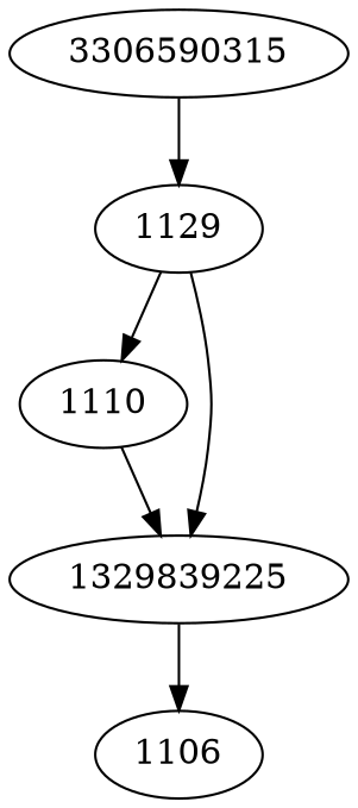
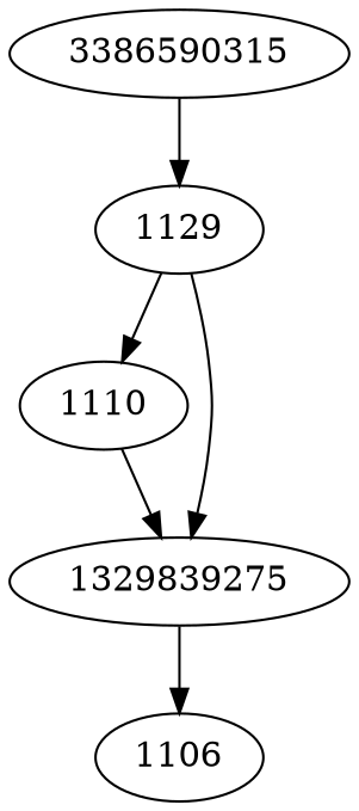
  strict digraph {
    fontname="DejaVu Serif"
    node [fontname="DejaVu Serif"]
    edge [fontname="DejaVu Serif"]
    n1 [label=1129]
-   3306590315
+   3306590315 [label=3386590315]
    1110
-   1329839225
+   1329839225 [label=1329839275]
    1106
    n1 -> 1110
    n1 -> 1329839225
    3306590315 -> n1
    1110 -> 1329839225
    1329839225 -> 1106
  }
